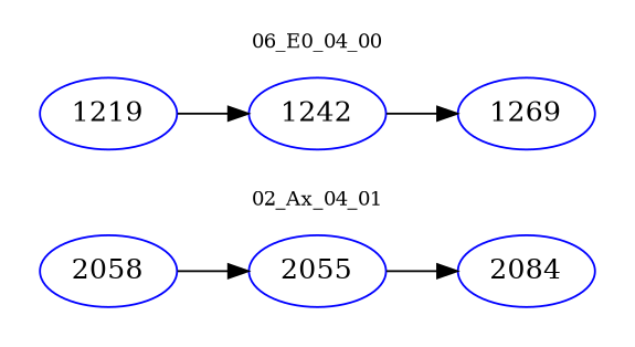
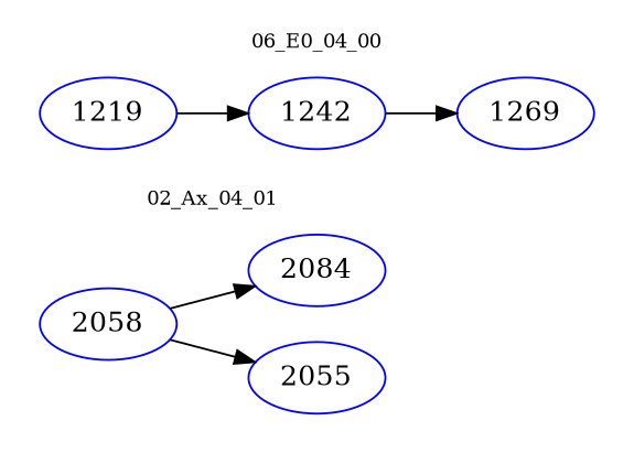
  digraph {
    rankdir=LR
    node [color=blue]
    edge [color=black]
    n1 [label=2058]
    n2 [label=2055]
    n3 [label=2084]
    n4 [label=1242]
    n5 [label=1219]
    n6 [label=1269]
    subgraph cluster_1 {
      color=white
      fontsize=10
      label="02_Ax_04_01"
      n1
      n2
      n3
    }
    subgraph cluster_2 {
      color=white
      fontsize=10
      label="06_E0_04_00"
      n4
      n5
      n6
    }
    n1 -> n2
-   n2 -> n3
+   n1 -> n3
    n4 -> n6
    n5 -> n4
  }
